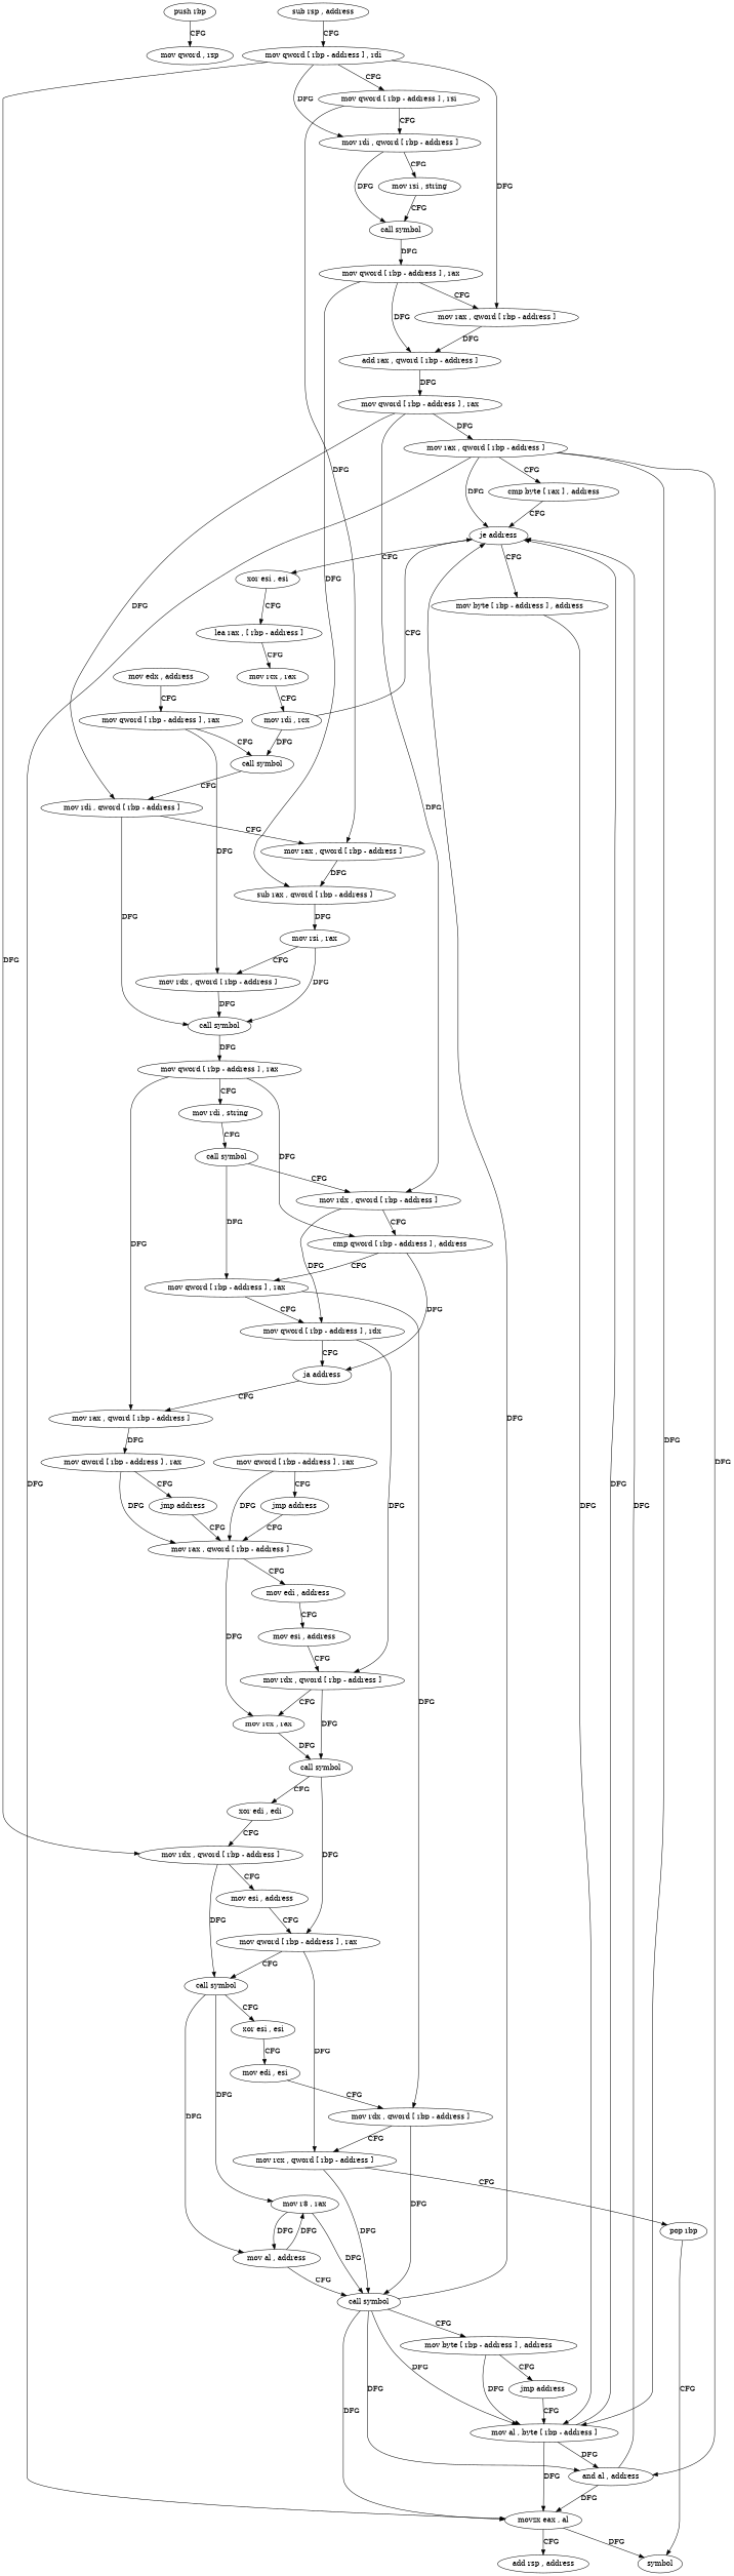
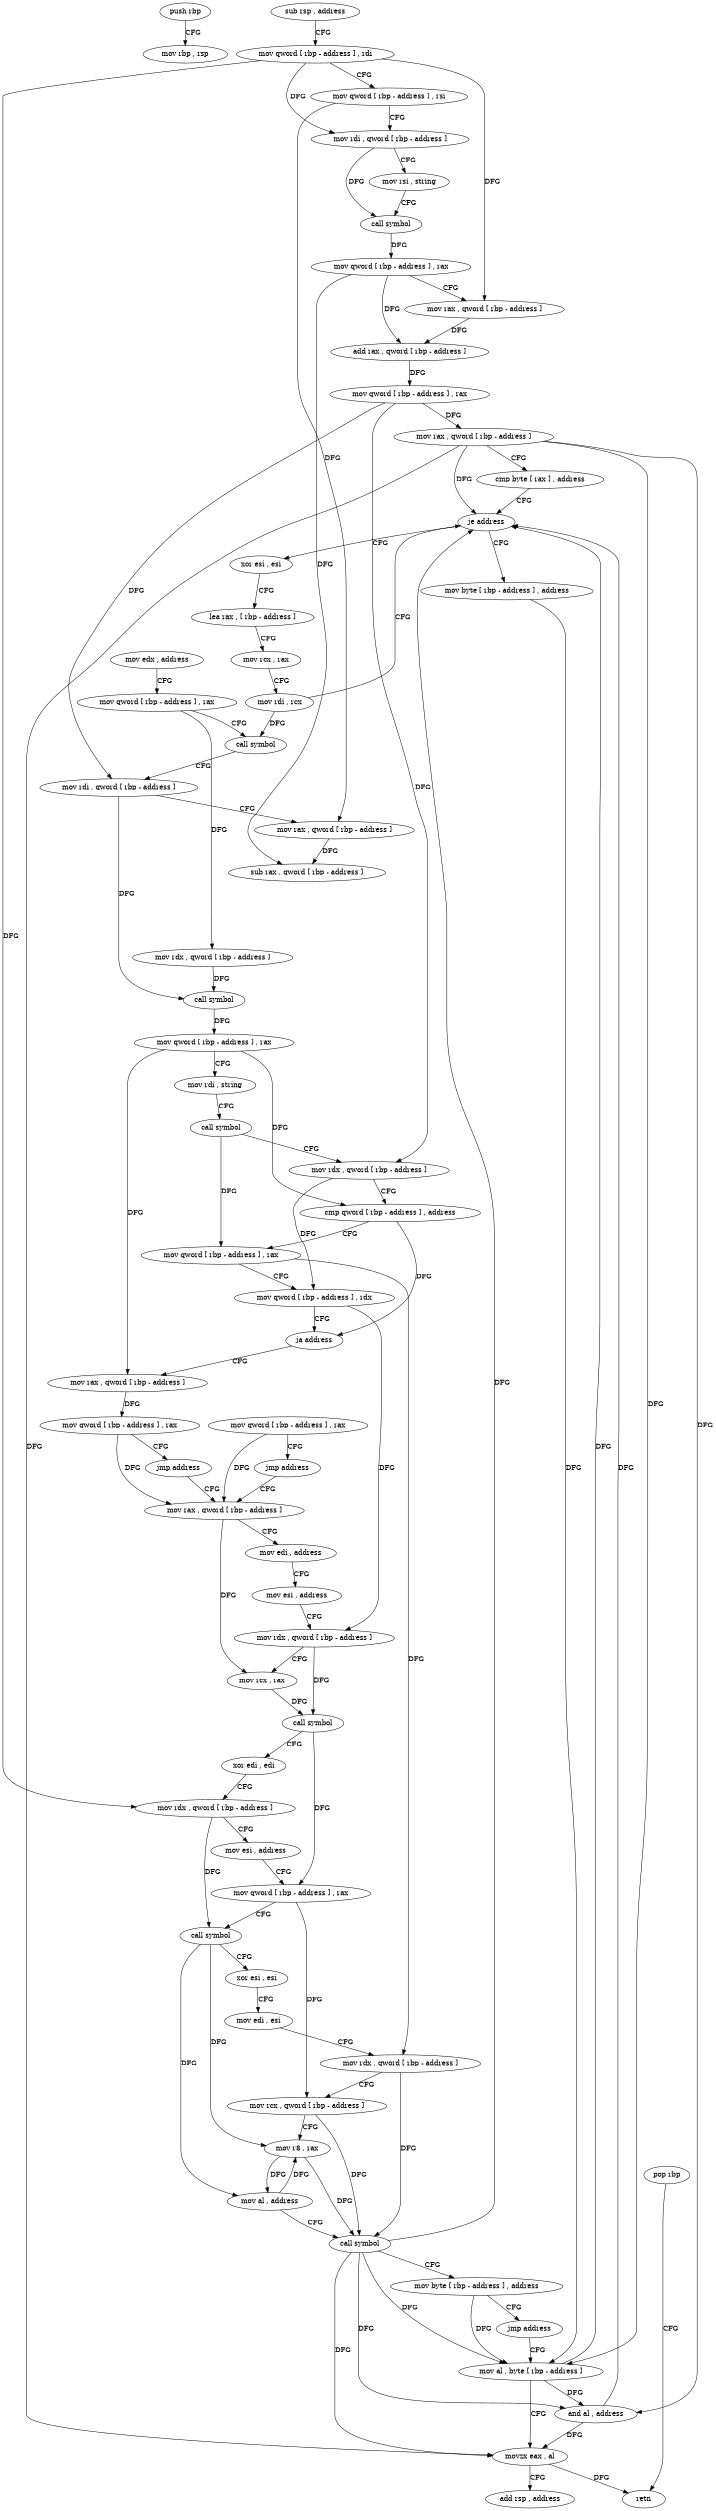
  digraph {
    n1 [label="push rbp"]
-   n2 [label="mov qword , rsp"]
+   n2 [label="mov rbp , rsp"]
    n3 [label="sub rsp , address"]
    n4 [label="mov qword [ rbp - address ] , rdi"]
    n5 [label="mov qword [ rbp - address ] , rsi"]
    n6 [label="mov rdi , qword [ rbp - address ]"]
    n7 [label="mov rax , qword [ rbp - address ]"]
    n8 [label="mov rdx , qword [ rbp - address ]"]
    n9 [label="mov rax , qword [ rbp - address ]"]
    n10 [label="mov rsi , string"]
    n11 [label="call symbol"]
    n12 [label="add rax , qword [ rbp - address ]"]
    n13 [label="mov esi , address"]
    n14 [label="call symbol"]
    n15 [label="sub rax , qword [ rbp - address ]"]
    n16 [label="mov qword [ rbp - address ] , rax"]
    n17 [label="mov qword [ rbp - address ] , rax"]
-   n18 [label="mov rsi , rax"]
    n19 [label="mov rax , qword [ rbp - address ]"]
    n20 [label="mov rdi , qword [ rbp - address ]"]
    n21 [label="mov rdx , qword [ rbp - address ]"]
    n22 [label="cmp byte [ rax ] , address"]
    n23 [label="je address"]
    n24 [label="mov al , byte [ rbp - address ]"]
    n25 [label="and al , address"]
    n26 [label="movzx eax , al"]
    n27 [label="call symbol"]
    n28 [label="cmp qword [ rbp - address ] , address"]
    n29 [label="mov qword [ rbp - address ] , rdx"]
    n30 [label="mov byte [ rbp - address ] , address"]
    n31 [label="xor esi , esi"]
    n32 [label="add rsp , address"]
-   n33 [label=symbol]
+   n33 [label=retn]
    n34 [label="lea rax , [ rbp - address ]"]
    n35 [label="mov rcx , rax"]
    n36 [label="mov rdi , rcx"]
    n37 [label="call symbol"]
    n38 [label="mov edx , address"]
    n39 [label="mov qword [ rbp - address ] , rax"]
    n40 [label="mov rdx , qword [ rbp - address ]"]
    n41 [label="mov qword [ rbp - address ] , rax"]
    n42 [label="mov rdi , string"]
    n43 [label="mov rax , qword [ rbp - address ]"]
    n44 [label="call symbol"]
    n45 [label="mov qword [ rbp - address ] , rax"]
    n46 [label="ja address"]
    n47 [label="mov qword [ rbp - address ] , rax"]
    n48 [label="mov rdx , qword [ rbp - address ]"]
    n49 [label="mov rdx , qword [ rbp - address ]"]
    n50 [label="mov rcx , qword [ rbp - address ]"]
    n51 [label="call symbol"]
    n52 [label="mov rcx , rax"]
    n53 [label="call symbol"]
    n54 [label="mov qword [ rbp - address ] , rax"]
    n55 [label="jmp address"]
    n56 [label="mov rax , qword [ rbp - address ]"]
    n57 [label="jmp address"]
    n58 [label="mov edi , address"]
    n59 [label="mov esi , address"]
    n60 [label="xor edi , edi"]
    n61 [label="mov qword [ rbp - address ] , rax"]
    n62 [label="xor esi , esi"]
    n63 [label="mov r8 , rax"]
    n64 [label="mov al , address"]
    n65 [label="mov edi , esi"]
    n66 [label="mov byte [ rbp - address ] , address"]
    n67 [label="jmp address"]
    n68 [label="pop rbp"]
    n1 -> n2 [label=CFG]
    n3 -> n4 [label=CFG]
    n4 -> n5 [label=CFG]
    n4 -> n6 [label=DFG]
    n4 -> n7 [label=DFG]
    n4 -> n8 [label=DFG]
    n5 -> n6 [label=CFG]
    n5 -> n9 [label=DFG]
    n6 -> n10 [label=CFG]
    n6 -> n11 [label=DFG]
    n7 -> n12 [label=DFG]
    n8 -> n13 [label=CFG]
    n8 -> n14 [label=DFG]
    n9 -> n15 [label=DFG]
    n10 -> n11 [label=CFG]
    n11 -> n16 [label=DFG]
    n12 -> n17 [label=DFG]
    n13 -> n61 [label=CFG]
    n14 -> n62 [label=CFG]
    n14 -> n63 [label=DFG]
    n14 -> n64 [label=DFG]
-   n15 -> n18 [label=DFG]
    n16 -> n7 [label=CFG]
    n16 -> n12 [label=DFG]
    n16 -> n15 [label=DFG]
    n17 -> n19 [label=DFG]
    n17 -> n20 [label=DFG]
    n17 -> n21 [label=DFG]
-   n18 -> n27 [label=DFG]
-   n18 -> n40 [label=CFG]
    n19 -> n22 [label=CFG]
    n19 -> n23 [label=DFG]
    n19 -> n24 [label=DFG]
    n19 -> n25 [label=DFG]
    n19 -> n26 [label=DFG]
    n20 -> n9 [label=CFG]
    n20 -> n27 [label=DFG]
    n21 -> n28 [label=CFG]
    n21 -> n29 [label=DFG]
    n22 -> n23 [label=CFG]
    n23 -> n30 [label=CFG]
    n23 -> n31 [label=CFG]
    n24 -> n23 [label=DFG]
    n24 -> n25 [label=DFG]
-   n24 -> n26 [label=DFG]
+   n24 -> n26 [label=CFG]
    n25 -> n23 [label=DFG]
    n25 -> n26 [label=DFG]
    n26 -> n32 [label=CFG]
    n26 -> n33 [label=DFG]
    n27 -> n41 [label=DFG]
    n28 -> n45 [label=CFG]
    n28 -> n46 [label=DFG]
    n29 -> n46 [label=CFG]
    n29 -> n49 [label=DFG]
    n30 -> n24 [label=DFG]
    n31 -> n34 [label=CFG]
    n34 -> n35 [label=CFG]
    n35 -> n36 [label=CFG]
    n36 -> n23 [label=CFG]
    n36 -> n37 [label=DFG]
    n37 -> n20 [label=CFG]
    n38 -> n39 [label=CFG]
    n39 -> n37 [label=CFG]
    n39 -> n40 [label=DFG]
    n40 -> n27 [label=DFG]
    n41 -> n28 [label=DFG]
    n41 -> n42 [label=CFG]
    n41 -> n43 [label=DFG]
    n42 -> n44 [label=CFG]
    n43 -> n47 [label=DFG]
    n44 -> n21 [label=CFG]
    n44 -> n45 [label=DFG]
    n45 -> n29 [label=CFG]
    n45 -> n48 [label=DFG]
    n46 -> n43 [label=CFG]
    n47 -> n56 [label=DFG]
    n47 -> n57 [label=CFG]
    n48 -> n50 [label=CFG]
    n48 -> n51 [label=DFG]
    n49 -> n52 [label=CFG]
    n49 -> n53 [label=DFG]
    n50 -> n51 [label=DFG]
-   n50 -> n68 [label=CFG]
+   n50 -> n63 [label=CFG]
    n51 -> n23 [label=DFG]
    n51 -> n24 [label=DFG]
    n51 -> n25 [label=DFG]
    n51 -> n26 [label=DFG]
    n51 -> n66 [label=CFG]
    n52 -> n53 [label=DFG]
    n53 -> n60 [label=CFG]
    n53 -> n61 [label=DFG]
    n54 -> n55 [label=CFG]
    n54 -> n56 [label=DFG]
    n55 -> n56 [label=CFG]
    n56 -> n52 [label=DFG]
    n56 -> n58 [label=CFG]
    n57 -> n56 [label=CFG]
    n58 -> n59 [label=CFG]
    n59 -> n49 [label=CFG]
    n60 -> n8 [label=CFG]
    n61 -> n14 [label=CFG]
    n61 -> n50 [label=DFG]
    n62 -> n65 [label=CFG]
    n63 -> n51 [label=DFG]
    n63 -> n64 [label=DFG]
    n64 -> n51 [label=CFG]
    n64 -> n63 [label=DFG]
    n65 -> n48 [label=CFG]
    n66 -> n24 [label=DFG]
    n66 -> n67 [label=CFG]
    n67 -> n24 [label=CFG]
    n68 -> n33 [label=CFG]
  }
